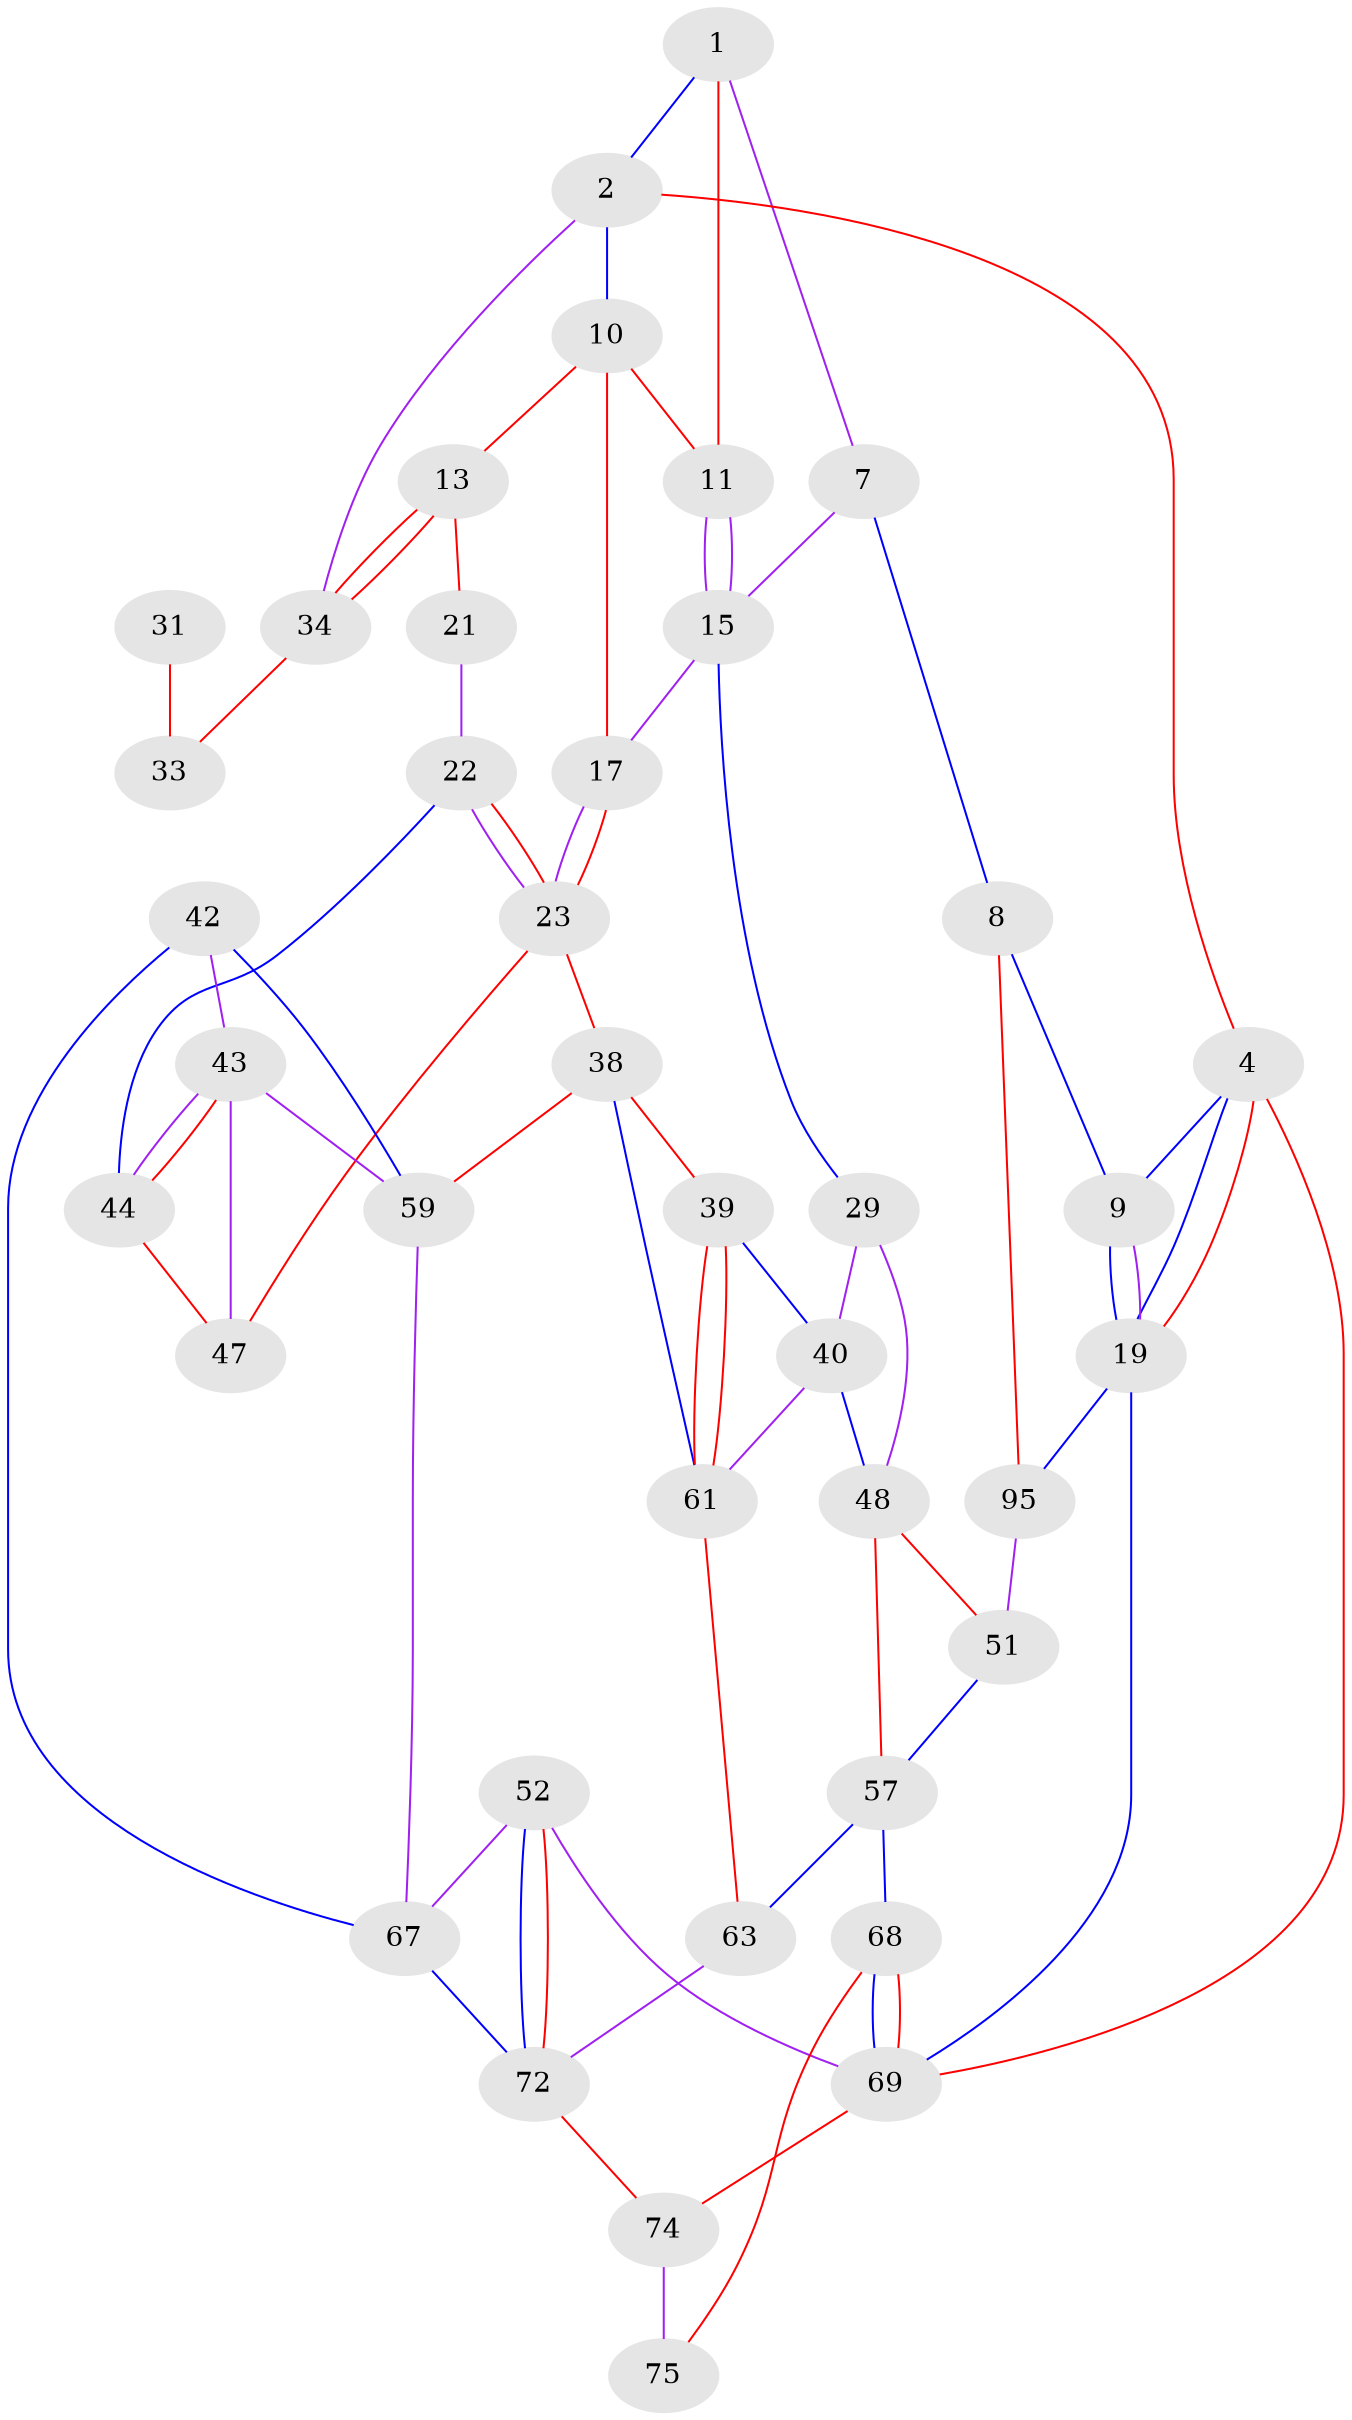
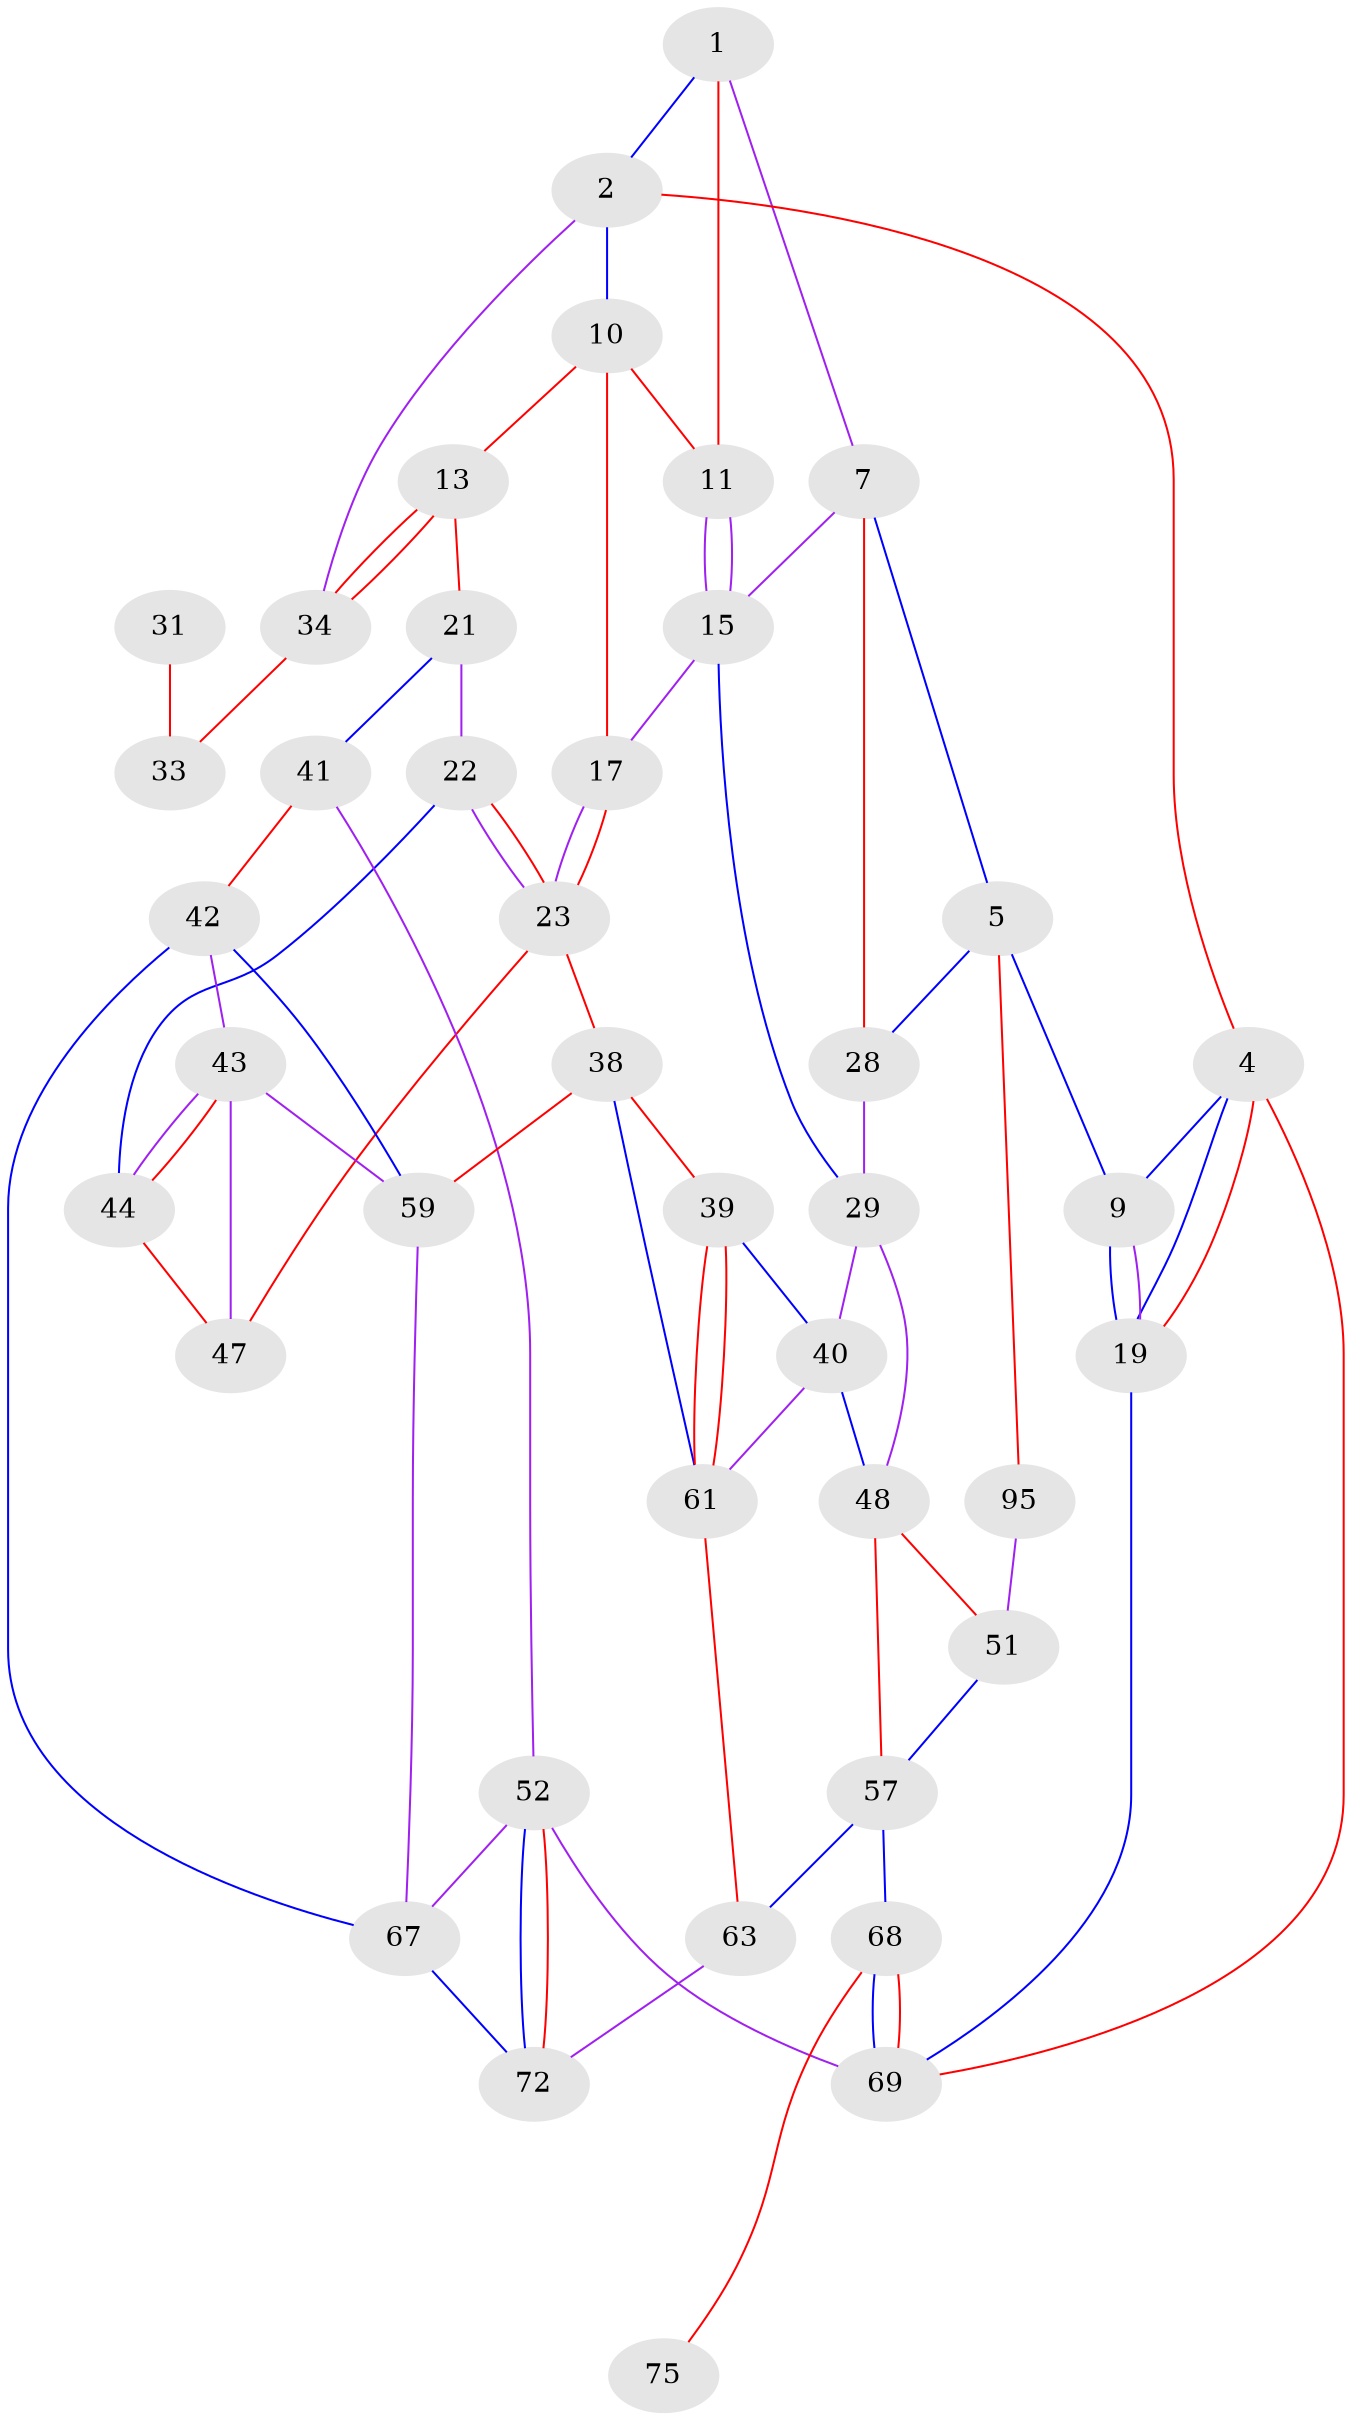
  graph {
    node [color=gray90 style=filled]
    edge [color=red]
    1 [super="+6"]
    2 [super="+3"]
    7 [super="+16"]
    11
    4 [super="+5"]
    10 [super="+12"]
    n7 [label=34]
-   8 [super="+24"]
+   8 [super="+24" label=5]
    15 [super="+18"]
+   28
    9
    19 [super="+27"]
    69 [super="+70"]
    13 [super="+20"]
    17
    33 [super="+34"]
    52 [super="+53"]
    67 [super="+71"]
    72 [super="+73"]
    n20 [label=95 super="+26"]
-   74 [super="+76"]
    29 [super="+30"]
    51 [super="+58"]
    21 [super="+36"]
    23 [super="+37"]
    22 [super="+45"]
+   41 [super="+54"]
    40 [super="+50"]
    48 [super="+49"]
    38 [super="+60"]
    47
    44 [super="+46"]
    42 [super="+65"]
    39
    59 [super="+66"]
    61 [super="+62"]
    57 [super="+64"]
    31 [super="+32"]
    63
    43 [super="+56"]
    68
    75
    1 -- 2 [color=blue]
    1 -- 7 [color=purple]
    1 -- 11
    2 -- 4
    2 -- 10 [color=blue]
    2 -- n7 [color=purple]
    7 -- 8 [color=blue]
    7 -- 15 [color=purple]
+   7 -- 28
    11 -- 15 [color=purple]
    11 -- 15 [color=purple]
    4 -- 9 [color=blue]
    4 -- 19 [color=blue]
    4 -- 19
    4 -- 69
    10 -- 11
    10 -- 13
    10 -- 17
    n7 -- 33
+   8 -- 28 [color=blue]
    8 -- 9 [color=blue]
    8 -- n20
    15 -- 17 [color=purple]
    15 -- 29 [color=blue]
+   28 -- 29 [color=purple]
    9 -- 19 [color=blue]
    9 -- 19 [color=purple]
    19 -- 69 [color=blue]
-   19 -- n20 [color=blue]
-   69 -- 74
    13 -- n7
    13 -- n7
    13 -- 21
    17 -- 23 [color=purple]
    17 -- 23
    52 -- 69 [color=purple]
    52 -- 67 [color=purple]
    52 -- 72 [color=blue]
    52 -- 72
    67 -- 72 [color=blue]
-   72 -- 74
    n20 -- 51 [color=purple weight=2]
-   74 -- 75 [color=purple weight=2]
    29 -- 40 [color=purple]
    29 -- 48 [color=purple]
    51 -- 57 [color=blue]
    21 -- 22 [color=purple]
+   21 -- 41 [color=blue]
    23 -- 38
    23 -- 47
    22 -- 23 [color=purple]
    22 -- 23
    22 -- 44 [color=blue weight=2]
+   41 -- 52 [color=purple]
+   41 -- 42
    40 -- 48 [color=blue]
    40 -- 61 [color=purple]
    48 -- 51
    48 -- 57
    38 -- 39
    38 -- 59
    38 -- 61 [color=blue]
    44 -- 47
    42 -- 67 [color=blue]
    42 -- 59 [color=blue]
    42 -- 43 [color=purple]
    39 -- 40 [color=blue]
    39 -- 61
    39 -- 61
    59 -- 67 [color=purple]
    61 -- 63
    57 -- 63 [color=blue]
    57 -- 68 [color=blue]
    31 -- 33
    63 -- 72 [color=purple]
    43 -- 47 [color=purple]
    43 -- 44 [color=purple]
    43 -- 44
    43 -- 59 [color=purple]
    68 -- 69 [color=blue]
    68 -- 69
    68 -- 75
  }
